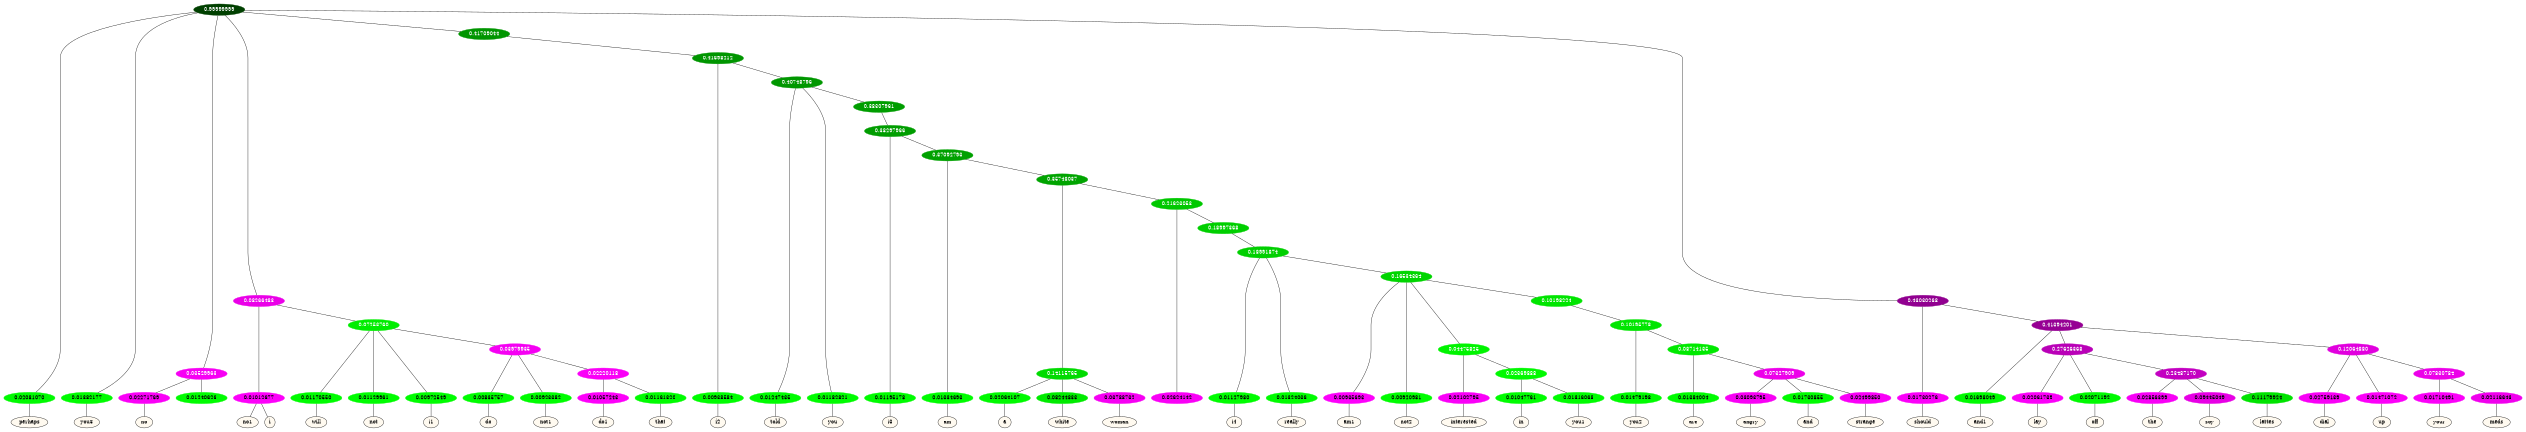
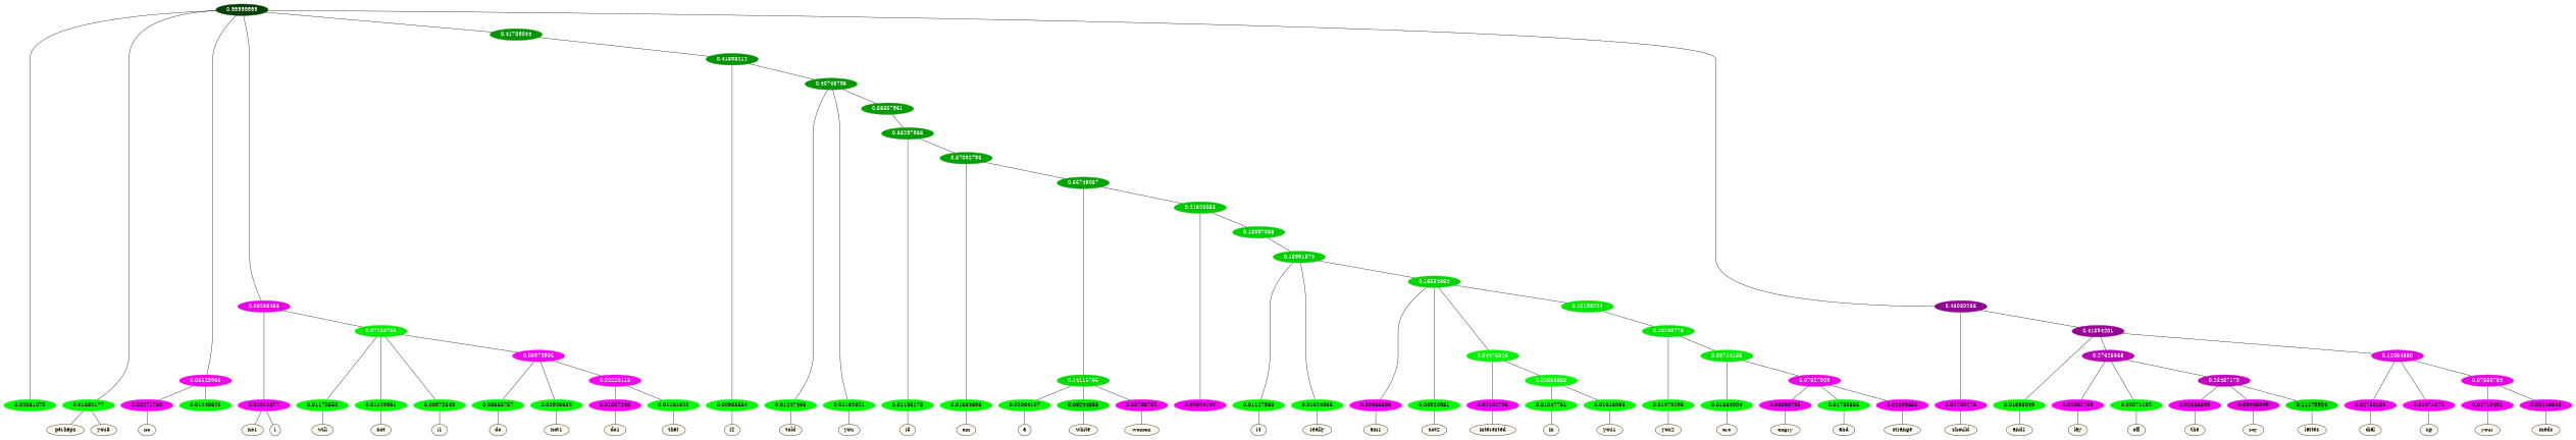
  graph {
    node [color=black format=png nodesep=0.001 ordering=out overlap_scaling=0.01 ranksep=0.001 style=filled fontcolor=black]
    n1 [fillcolor=floralwhite height=0.15 label=no style="filled,solid" width=0.15 fontcolor=""]
    n2 [fillcolor=floralwhite height=0.15 label=no1 style="filled,solid" width=0.15 fontcolor=""]
    n3 [fillcolor=floralwhite height=0.15 label=i style="filled,solid" width=0.15 fontcolor=""]
    n4 [fillcolor=floralwhite height=0.15 label=will style="filled,solid" width=0.15 fontcolor=""]
    n5 [fillcolor=floralwhite height=0.15 label=not style="filled,solid" width=0.15 fontcolor=""]
    n6 [fillcolor=floralwhite height=0.15 label=i1 style="filled,solid" width=0.15 fontcolor=""]
    n7 [fillcolor=floralwhite height=0.15 label=do style="filled,solid" width=0.15 fontcolor=""]
    n8 [fillcolor=floralwhite height=0.15 label=not1 style="filled,solid" width=0.15 fontcolor=""]
    n9 [fillcolor=floralwhite height=0.15 label=do1 style="filled,solid" width=0.15 fontcolor=""]
    n10 [fillcolor=floralwhite height=0.15 label=that style="filled,solid" width=0.15 fontcolor=""]
    n11 [fillcolor=floralwhite height=0.15 label=i2 style="filled,solid" width=0.15 fontcolor=""]
    n12 [fillcolor=floralwhite height=0.15 label=told style="filled,solid" width=0.15 fontcolor=""]
    n13 [fillcolor=floralwhite height=0.15 label=you style="filled,solid" width=0.15 fontcolor=""]
    n14 [fillcolor=floralwhite height=0.15 label=i3 style="filled,solid" width=0.15 fontcolor=""]
    n15 [fillcolor=floralwhite height=0.15 label=am style="filled,solid" width=0.15 fontcolor=""]
    n16 [fillcolor=floralwhite height=0.15 label=a style="filled,solid" width=0.15 fontcolor=""]
    n17 [fillcolor=floralwhite height=0.15 label=white style="filled,solid" width=0.15 fontcolor=""]
    n18 [fillcolor=floralwhite height=0.15 label=woman style="filled,solid" width=0.15 fontcolor=""]
    n19 [fillcolor=floralwhite height=0.15 label=i4 style="filled,solid" width=0.15 fontcolor=""]
    n20 [fillcolor=floralwhite height=0.15 label=really style="filled,solid" width=0.15 fontcolor=""]
    n21 [fillcolor=floralwhite height=0.15 label=am1 style="filled,solid" width=0.15 fontcolor=""]
    n22 [fillcolor=floralwhite height=0.15 label=not2 style="filled,solid" width=0.15 fontcolor=""]
    n23 [fillcolor=floralwhite height=0.15 label=interested style="filled,solid" width=0.15 fontcolor=""]
    n24 [fillcolor=floralwhite height=0.15 label=in style="filled,solid" width=0.15 fontcolor=""]
    n25 [fillcolor=floralwhite height=0.15 label=you1 style="filled,solid" width=0.15 fontcolor=""]
    n26 [fillcolor=floralwhite height=0.15 label=you2 style="filled,solid" width=0.15 fontcolor=""]
    n27 [fillcolor=floralwhite height=0.15 label=are style="filled,solid" width=0.15 fontcolor=""]
    n28 [fillcolor=floralwhite height=0.15 label=angry style="filled,solid" width=0.15 fontcolor=""]
    n29 [fillcolor=floralwhite height=0.15 label=and style="filled,solid" width=0.15 fontcolor=""]
    n30 [fillcolor=floralwhite height=0.15 label=strange style="filled,solid" width=0.15 fontcolor=""]
    n31 [fillcolor=floralwhite height=0.15 label=perhaps style="filled,solid" width=0.15 fontcolor=""]
    n32 [fillcolor=floralwhite height=0.15 label=you3 style="filled,solid" width=0.15 fontcolor=""]
    n33 [fillcolor=floralwhite height=0.15 label=should style="filled,solid" width=0.15 fontcolor=""]
    n34 [fillcolor=floralwhite height=0.15 label=lay style="filled,solid" width=0.15 fontcolor=""]
    n35 [fillcolor=floralwhite height=0.15 label=off style="filled,solid" width=0.15 fontcolor=""]
    n36 [fillcolor=floralwhite height=0.15 label=the style="filled,solid" width=0.15 fontcolor=""]
    n37 [fillcolor=floralwhite height=0.15 label=soy style="filled,solid" width=0.15 fontcolor=""]
    n38 [fillcolor=floralwhite height=0.15 label=lattes style="filled,solid" width=0.15 fontcolor=""]
    n39 [fillcolor=floralwhite height=0.15 label=and1 style="filled,solid" width=0.15 fontcolor=""]
    n40 [fillcolor=floralwhite height=0.15 label=dial style="filled,solid" width=0.15 fontcolor=""]
    n41 [fillcolor=floralwhite height=0.15 label=up style="filled,solid" width=0.15 fontcolor=""]
    n42 [fillcolor=floralwhite height=0.15 label=your style="filled,solid" width=0.15 fontcolor=""]
    n43 [fillcolor=floralwhite height=0.15 label=meds style="filled,solid" width=0.15 fontcolor=""]
    n44 [color="0.835 1.000 0.977" height=0.15 label=0.02271769 width=0.15]
    n45 [color="0.334 1.000 0.988" height=0.15 label=0.01240626 width=0.15]
    n46 [color="0.835 1.000 0.990" height=0.15 label=0.01012677 width=0.15]
    n47 [color="0.334 1.000 0.988" height=0.15 label=0.01170550 width=0.15]
    n48 [color="0.334 1.000 0.989" height=0.15 label=0.01129961 width=0.15]
    n49 [color="0.334 1.000 0.990" height=0.15 label=0.00972549 width=0.15]
    n50 [color="0.334 1.000 0.992" height=0.15 label=0.00835757 width=0.15]
    n51 [color="0.334 1.000 0.991" height=0.15 label=0.00923382 width=0.15]
    n52 [color="0.835 1.000 0.989" height=0.15 label=0.01057243 width=0.15]
    n53 [color="0.334 1.000 0.988" height=0.15 label=0.01161320 width=0.15]
    n54 [color="0.334 1.000 0.991" height=0.15 label=0.00938584 width=0.15]
    n55 [color="0.334 1.000 0.988" height=0.15 label=0.01247435 width=0.15]
    n56 [color="0.334 1.000 0.988" height=0.15 label=0.01182821 width=0.15]
    n57 [color="0.334 1.000 0.988" height=0.15 label=0.01195178 width=0.15]
    n58 [color="0.334 1.000 0.987" height=0.15 label=0.01334693 width=0.15]
    n59 [color="0.334 1.000 0.979" height=0.15 label=0.02064107 width=0.15]
    n60 [color="0.334 1.000 0.918" height=0.15 label=0.08244833 width=0.15]
    n61 [color="0.835 1.000 0.962" height=0.15 label=0.03788732 width=0.15]
    n62 [color="0.835 1.000 0.974" height=0.15 label=0.02624142 width=0.15]
    n63 [color="0.334 1.000 0.989" height=0.15 label=0.01127980 width=0.15]
    n64 [color="0.334 1.000 0.987" height=0.15 label=0.01324036 width=0.15]
    n65 [color="0.835 1.000 0.991" height=0.15 label=0.00935693 width=0.15]
    n66 [color="0.334 1.000 0.991" height=0.15 label=0.00920981 width=0.15]
    n67 [color="0.835 1.000 0.979" height=0.15 label=0.02102795 width=0.15]
    n68 [color="0.334 1.000 0.990" height=0.15 label=0.01047761 width=0.15]
    n69 [color="0.334 1.000 0.987" height=0.15 label=0.01316068 width=0.15]
    n70 [color="0.334 1.000 0.985" height=0.15 label=0.01479198 width=0.15]
    n71 [color="0.334 1.000 0.986" height=0.15 label=0.01384004 width=0.15]
    n72 [color="0.835 1.000 0.969" height=0.15 label=0.03093795 width=0.15]
    n73 [color="0.334 1.000 0.983" height=0.15 label=0.01730855 width=0.15]
    n74 [color="0.835 1.000 0.975" height=0.15 label=0.02499850 width=0.15]
    n75 [color="0.334 1.000 0.979" height=0.15 label=0.02081070 width=0.15]
    n76 [color="0.334 1.000 0.986" height=0.15 label=0.01382177 width=0.15]
    n77 [color="0.835 1.000 0.984" height=0.15 label=0.01730276 width=0.15]
    n78 [color="0.835 1.000 0.979" height=0.15 label=0.02061739 width=0.15]
    n79 [color="0.334 1.000 0.979" height=0.15 label=0.02071192 width=0.15]
    n80 [color="0.835 1.000 0.971" height=0.15 label=0.02856399 width=0.15]
    n81 [color="0.835 1.000 0.906" height=0.15 label=0.09445049 width=0.15]
    n82 [color="0.334 1.000 0.888" height=0.15 label=0.11179924 width=0.15]
    n83 [color="0.334 1.000 0.983" height=0.15 label=0.01698049 width=0.15]
    n84 [color="0.835 1.000 0.972" height=0.15 label=0.02759139 width=0.15]
    n85 [color="0.835 1.000 0.985" height=0.15 label=0.01471072 width=0.15]
    n86 [color="0.835 1.000 0.983" height=0.15 label=0.01710491 width=0.15]
    n87 [color="0.835 1.000 0.939" height=0.15 label=0.02116643 width=0.15]
    n88 [color="0.334 1.000 0.250" fontcolor=grey99 height=0.15 label=0.99999999 width=0.15]
    n89 [color="0.835 1.000 0.965" fontcolor=grey99 height=0.15 label=0.03529963 width=0.15]
    n90 [color="0.835 1.000 0.917" fontcolor=grey99 height=0.15 label=0.08266483 width=0.15]
    n91 [color="0.334 1.000 0.583" fontcolor=grey99 height=0.15 label=0.41709044 width=0.15]
    n92 [color="0.835 1.000 0.570" fontcolor=grey99 height=0.15 label=0.43030268 width=0.15]
    n93 [color="0.334 1.000 0.927" fontcolor=grey99 height=0.15 label=0.07253760 width=0.15]
    n94 [color="0.334 1.000 0.583" fontcolor=grey99 height=0.15 label=0.41698212 width=0.15]
    n95 [color="0.835 1.000 0.586" fontcolor=grey99 height=0.15 label=0.41394201 width=0.15]
    n96 [color="0.835 1.000 0.960" fontcolor=grey99 height=0.15 label=0.03979935 width=0.15]
    n97 [color="0.334 1.000 0.593" fontcolor=grey99 height=0.15 label=0.40748796 width=0.15]
    n98 [color="0.835 1.000 0.724" fontcolor=grey99 height=0.15 label=0.27626368 width=0.15]
    n99 [color="0.835 1.000 0.879" fontcolor=grey99 height=0.15 label=0.12064880 width=0.15]
    n100 [color="0.835 1.000 0.978" fontcolor=grey99 height=0.15 label=0.02220118 width=0.15]
    n101 [color="0.334 1.000 0.617" fontcolor=grey99 height=0.15 label=0.38307961 width=0.15]
    n102 [color="0.835 1.000 0.765" fontcolor=grey99 height=0.15 label=0.23487170 width=0.15]
    n103 [color="0.835 1.000 0.922" fontcolor=grey99 height=0.15 label=0.07830784 width=0.15]
    n104 [color="0.334 1.000 0.617" fontcolor=grey99 height=0.15 label=0.38297966 width=0.15]
    n105 [color="0.334 1.000 0.629" fontcolor=grey99 height=0.15 label=0.37092793 width=0.15]
    n106 [color="0.334 1.000 0.643" fontcolor=grey99 height=0.15 label=0.35748037 width=0.15]
    n107 [color="0.334 1.000 0.859" fontcolor=grey99 height=0.15 label=0.14115765 width=0.15]
    n108 [color="0.334 1.000 0.784" fontcolor=grey99 height=0.15 label=0.21623053 width=0.15]
    n109 [color="0.334 1.000 0.810" fontcolor=grey99 height=0.15 label=0.18997368 width=0.15]
    n110 [color="0.334 1.000 0.810" fontcolor=grey99 height=0.15 label=0.18991874 width=0.15]
    n111 [color="0.334 1.000 0.835" fontcolor=grey99 height=0.15 label=0.16534364 width=0.15]
    n112 [color="0.334 1.000 0.955" fontcolor=grey99 height=0.15 label=0.04475825 width=0.15]
    n113 [color="0.334 1.000 0.898" fontcolor=grey99 height=0.15 label=0.10198224 width=0.15]
    n114 [color="0.334 1.000 0.976" fontcolor=grey99 height=0.15 label=0.02369888 width=0.15]
    n115 [color="0.334 1.000 0.898" fontcolor=grey99 height=0.15 label=0.10195778 width=0.15]
    n116 [color="0.334 1.000 0.913" fontcolor=grey99 height=0.15 label=0.08714135 width=0.15]
    n117 [color="0.835 1.000 0.927" fontcolor=grey99 height=0.15 label=0.07327909 width=0.15]
    subgraph sub_1 {
      rank=same
      n1
      n2
      n3
      n4
      n5
      n6
      n7
      n8
      n9
      n10
      n11
      n12
      n13
      n14
      n15
      n16
      n17
      n18
      n19
      n20
      n21
      n22
      n23
      n24
      n25
      n26
      n27
      n28
      n29
      n30
      n31
      n32
      n33
      n34
      n35
      n36
      n37
      n38
      n39
      n40
      n41
      n42
      n43
    }
    subgraph sub_2 {
      rank=same
      n44
      n45
      n46
      n47
      n48
      n49
      n50
      n51
      n52
      n53
      n54
      n55
      n56
      n57
      n58
      n59
      n60
      n61
      n62
      n63
      n64
      n65
      n66
      n67
      n68
      n69
      n70
      n71
      n72
      n73
      n74
      n75
      n76
      n77
      n78
      n79
      n80
      n81
      n82
      n83
      n84
      n85
      n86
      n87
    }
    n44 -- n1
    n46 -- n2
    n46 -- n3
    n47 -- n4
    n48 -- n5
    n49 -- n6
    n50 -- n7
    n51 -- n8
    n52 -- n9
    n53 -- n10
    n54 -- n11
    n55 -- n12
    n56 -- n13
    n57 -- n14
    n58 -- n15
    n59 -- n16
    n60 -- n17
    n61 -- n18
    n63 -- n19
    n64 -- n20
    n65 -- n21
    n66 -- n22
    n67 -- n23
    n68 -- n24
    n69 -- n25
    n70 -- n26
    n71 -- n27
    n72 -- n28
    n73 -- n29
    n74 -- n30
-   n75 -- n31
+   n76 -- n31
    n76 -- n32
    n77 -- n33
    n78 -- n34
    n79 -- n35
    n80 -- n36
    n81 -- n37
    n82 -- n38
    n83 -- n39
    n84 -- n40
    n85 -- n41
    n86 -- n42
    n87 -- n43
    n88 -- n75
    n88 -- n76
    n88 -- n89
    n88 -- n90
    n88 -- n91
    n88 -- n92
    n89 -- n44
    n89 -- n45
    n90 -- n46
    n90 -- n93
    n91 -- n94
    n92 -- n77
    n92 -- n95
    n93 -- n47
    n93 -- n48
    n93 -- n49
    n93 -- n96
    n94 -- n54
    n94 -- n97
    n95 -- n83
    n95 -- n98
    n95 -- n99
    n96 -- n50
    n96 -- n51
    n96 -- n100
    n97 -- n55
    n97 -- n56
    n97 -- n101
    n98 -- n78
    n98 -- n79
    n98 -- n102
    n99 -- n84
    n99 -- n85
    n99 -- n103
    n100 -- n52
    n100 -- n53
    n101 -- n104
    n102 -- n80
    n102 -- n81
    n102 -- n82
    n103 -- n86
    n103 -- n87
    n104 -- n57
    n104 -- n105
    n105 -- n58
    n105 -- n106
    n106 -- n107
    n106 -- n108
    n107 -- n59
    n107 -- n60
    n107 -- n61
    n108 -- n62
    n108 -- n109
    n109 -- n110
    n110 -- n63
    n110 -- n64
    n110 -- n111
    n111 -- n65
    n111 -- n66
    n111 -- n112
    n111 -- n113
    n112 -- n67
    n112 -- n114
    n113 -- n115
    n114 -- n68
    n114 -- n69
    n115 -- n70
    n115 -- n116
    n116 -- n71
    n116 -- n117
    n117 -- n72
    n117 -- n73
    n117 -- n74
  }
